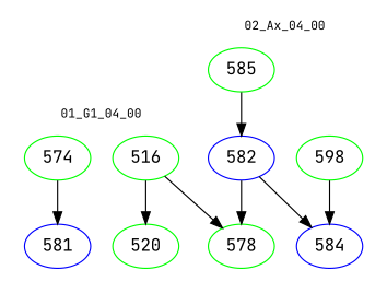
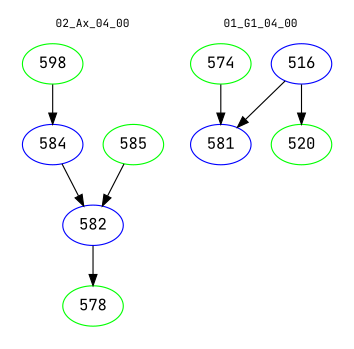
  digraph {
    fontname="JetBrains Mono"
    node [color=green fontname="JetBrains Mono"]
    edge [color=black fontname="JetBrains Mono"]
    n1 [color=blue label=582]
    n2 [label=578]
    n3 [color=blue label=584]
    n4 [label=585]
    n5 [label=598]
-   n6 [label=516]
+   n6 [color=blue label=516]
    n7 [label=520]
    n8 [color=blue label=581]
    n9 [label=574]
    subgraph cluster_1 {
      color=white
      fontsize=10
      label="02_Ax_04_00"
      n1
      n2
      n3
      n4
      n5
    }
    subgraph cluster_2 {
      color=white
      fontsize=10
      label="01_G1_04_00"
      n6
      n7
      n8
      n9
    }
    n1 -> n2
-   n1 -> n3
+   n3 -> n1
    n4 -> n1
    n5 -> n3
    n6 -> n7
-   n6 -> n2
+   n6 -> n8
    n9 -> n8
  }
